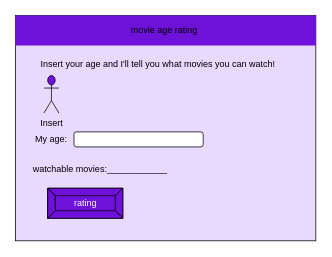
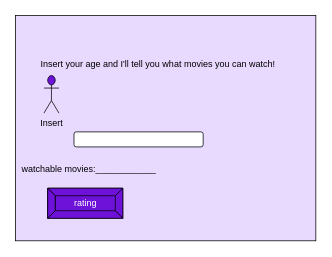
  <mxCell id="0" />
  <mxCell id="1" parent="0" />
  <mxCell id="2" value="" style="rounded=0;whiteSpace=wrap;html=1;fillColor=#E8D9FF;" parent="1" vertex="1"><mxGeometry x="20" y="20" width="400" height="300" as="geometry" /></mxCell>
- <mxCell id="3" value="movie age rating&amp;nbsp;" style="rounded=0;whiteSpace=wrap;html=1;fillColor=#6E11D9;strokeColor=none;" parent="1" vertex="1"><mxGeometry x="20" y="20" width="400" height="40" as="geometry" /></mxCell>
  <mxCell id="4" value="rating" style="labelPosition=center;verticalLabelPosition=middle;align=center;html=1;shape=mxgraph.basic.button;dx=10;fillColor=#6E11D9;fontColor=#ffffff;strokeColor=#000000;" parent="1" vertex="1"><mxGeometry x="63" y="250" width="100" height="40" as="geometry" /></mxCell>
  <mxCell id="5" value="&lt;font color=&quot;#000000&quot;&gt;Insert your age and I'll tell you what movies you can watch!&lt;/font&gt;" style="text;html=1;strokeColor=none;fillColor=none;align=center;verticalAlign=middle;whiteSpace=wrap;rounded=0;" vertex="1" parent="1"><mxGeometry x="40" y="70" width="340" height="30" as="geometry" /></mxCell>
- <mxCell id="6" value="My age:" style="text;html=1;strokeColor=none;fillColor=none;align=center;verticalAlign=middle;whiteSpace=wrap;rounded=0;fontColor=#000000;" vertex="1" parent="1"><mxGeometry x="38" y="170" width="60" height="30" as="geometry" /></mxCell>
  <mxCell id="7" value="" style="rounded=1;whiteSpace=wrap;html=1;fontColor=#000000;fillColor=#FFFFFF;strokeColor=#000000;" vertex="1" parent="1"><mxGeometry x="98" y="175" width="172" height="20" as="geometry" /></mxCell>
- <mxCell id="8" value="watchable movies:____________" style="text;html=1;strokeColor=none;fillColor=none;align=center;verticalAlign=middle;whiteSpace=wrap;rounded=0;fontColor=#000000;" vertex="1" parent="1"><mxGeometry x="38" y="210" width="190" height="30" as="geometry" /></mxCell>
+ <mxCell id="8" value="watchable movies:____________" style="text;html=1;strokeColor=none;fillColor=none;align=center;verticalAlign=middle;whiteSpace=wrap;rounded=0;fontColor=#000000;" vertex="1" parent="1"><mxGeometry x="23" y="210" width="190" height="30" as="geometry" /></mxCell>
  <mxCell id="9" value="Insert" style="shape=umlActor;verticalLabelPosition=bottom;verticalAlign=top;html=1;outlineConnect=0;fontColor=#000000;strokeColor=#000000;fillColor=#6E11D9;" vertex="1" parent="1"><mxGeometry x="58" y="100" width="20" height="50" as="geometry" /></mxCell>
